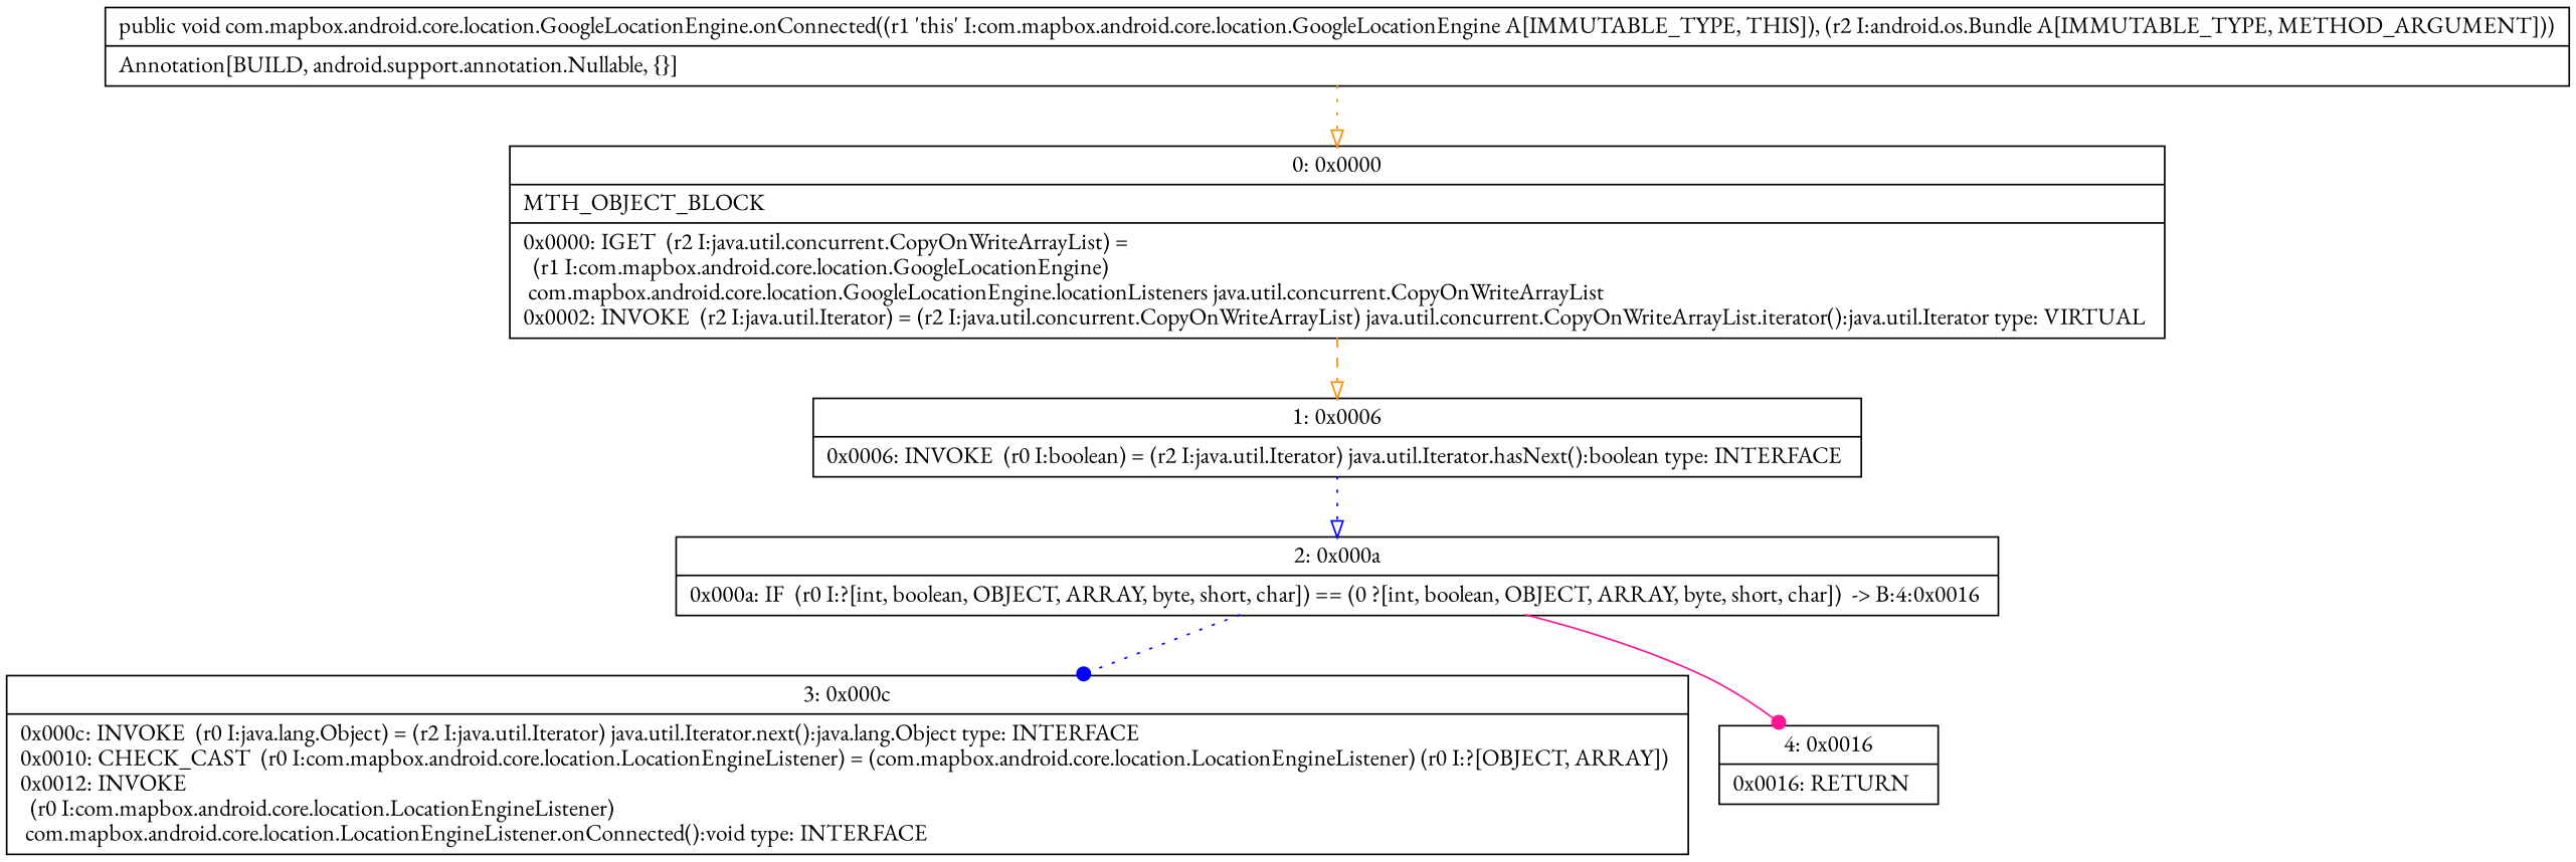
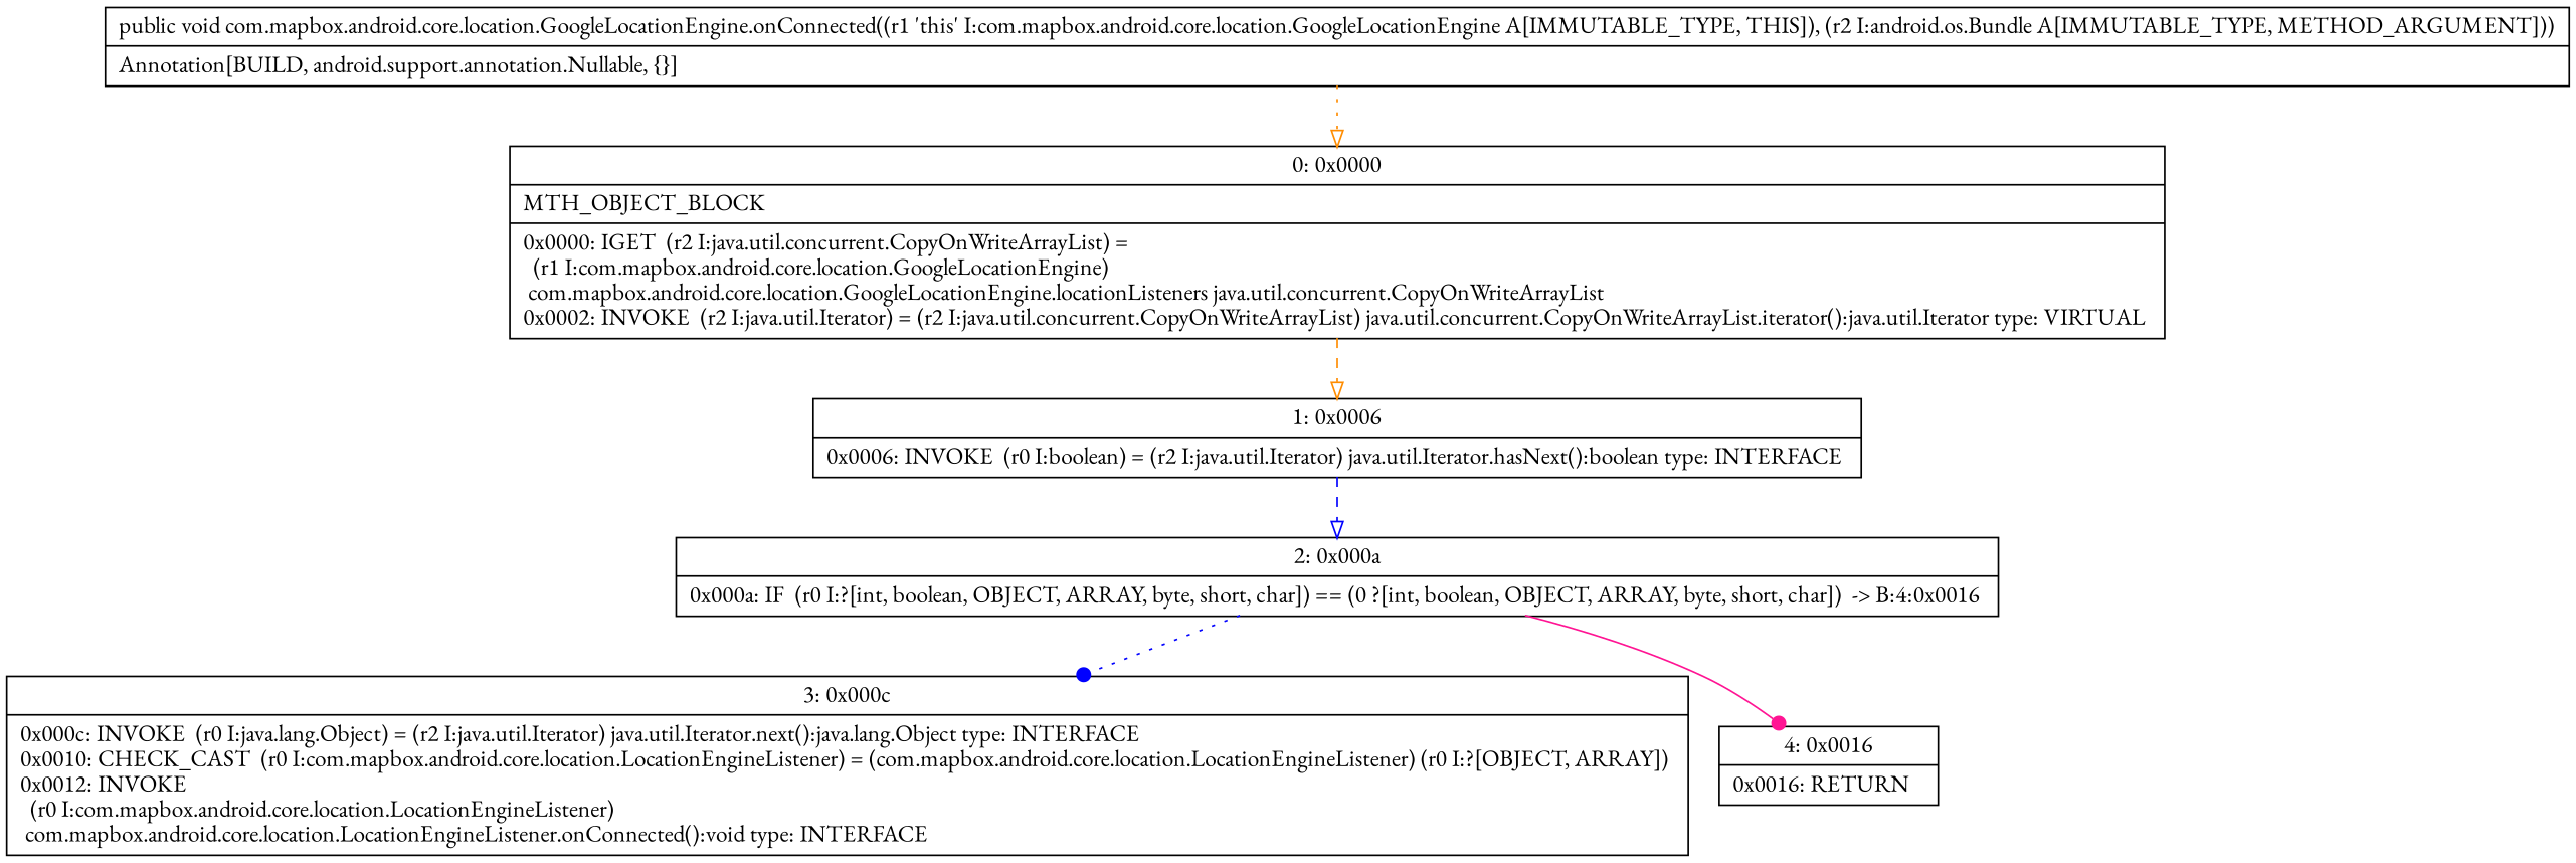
  digraph {
    fontname="EB Garamond"
    node [fontname="EB Garamond" shape=record]
    edge [arrowhead=onormal color=darkorange fontname="EB Garamond" style=dashed]
    n1 [label="{0\:\ 0x0000|MTH_OBJECT_BLOCK\l|0x0000: IGET  (r2 I:java.util.concurrent.CopyOnWriteArrayList) = \l  (r1 I:com.mapbox.android.core.location.GoogleLocationEngine)\l com.mapbox.android.core.location.GoogleLocationEngine.locationListeners java.util.concurrent.CopyOnWriteArrayList \l0x0002: INVOKE  (r2 I:java.util.Iterator) = (r2 I:java.util.concurrent.CopyOnWriteArrayList) java.util.concurrent.CopyOnWriteArrayList.iterator():java.util.Iterator type: VIRTUAL \l}"]
    n2 [label="{1\:\ 0x0006|0x0006: INVOKE  (r0 I:boolean) = (r2 I:java.util.Iterator) java.util.Iterator.hasNext():boolean type: INTERFACE \l}"]
    n3 [label="{2\:\ 0x000a|0x000a: IF  (r0 I:?[int, boolean, OBJECT, ARRAY, byte, short, char]) == (0 ?[int, boolean, OBJECT, ARRAY, byte, short, char])  \-\> B:4:0x0016 \l}"]
    n4 [label="{3\:\ 0x000c|0x000c: INVOKE  (r0 I:java.lang.Object) = (r2 I:java.util.Iterator) java.util.Iterator.next():java.lang.Object type: INTERFACE \l0x0010: CHECK_CAST  (r0 I:com.mapbox.android.core.location.LocationEngineListener) = (com.mapbox.android.core.location.LocationEngineListener) (r0 I:?[OBJECT, ARRAY]) \l0x0012: INVOKE  \l  (r0 I:com.mapbox.android.core.location.LocationEngineListener)\l com.mapbox.android.core.location.LocationEngineListener.onConnected():void type: INTERFACE \l}"]
    n5 [label="{4\:\ 0x0016|0x0016: RETURN   \l}"]
    n6 [label="{public void com.mapbox.android.core.location.GoogleLocationEngine.onConnected((r1 'this' I:com.mapbox.android.core.location.GoogleLocationEngine A[IMMUTABLE_TYPE, THIS]), (r2 I:android.os.Bundle A[IMMUTABLE_TYPE, METHOD_ARGUMENT]))  | Annotation[BUILD, android.support.annotation.Nullable, \{\}]\l}"]
    n1 -> n2
-   n2 -> n3 [color=blue style=dotted]
+   n2 -> n3 [color=blue]
    n3 -> n4 [arrowhead=dot color=blue style=dotted]
    n3 -> n5 [arrowhead=dot color=deeppink style=solid]
    n6 -> n1 [style=dotted]
  }
